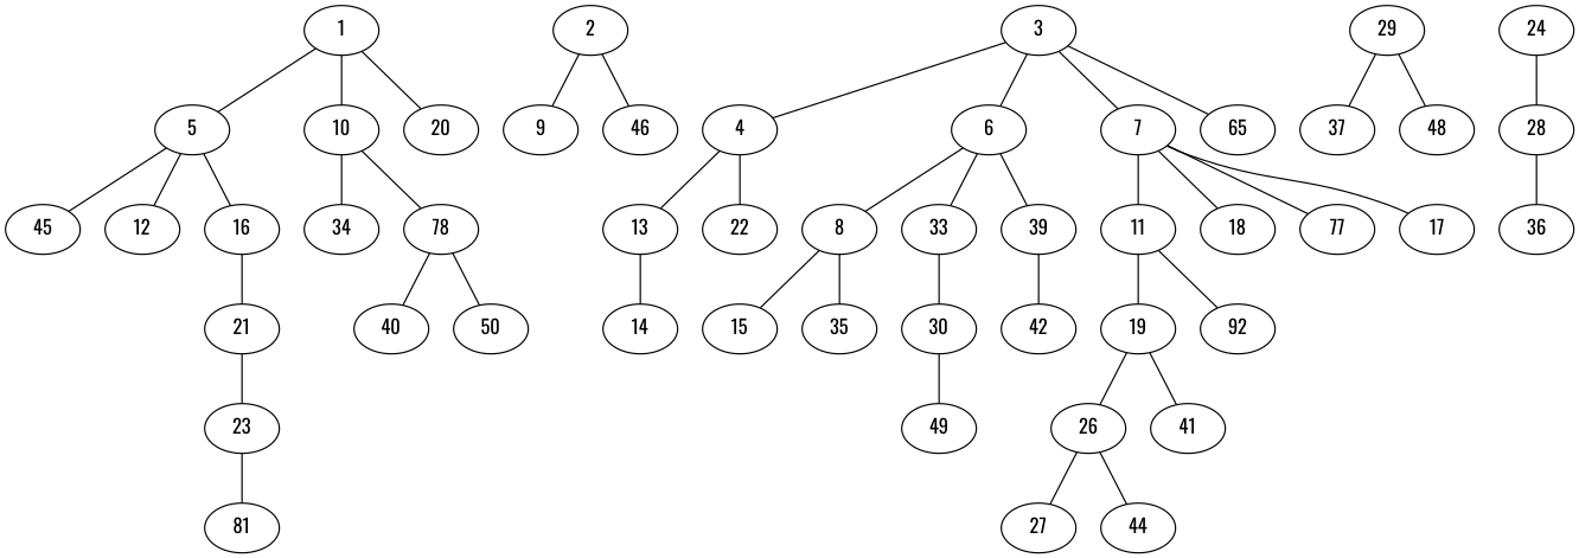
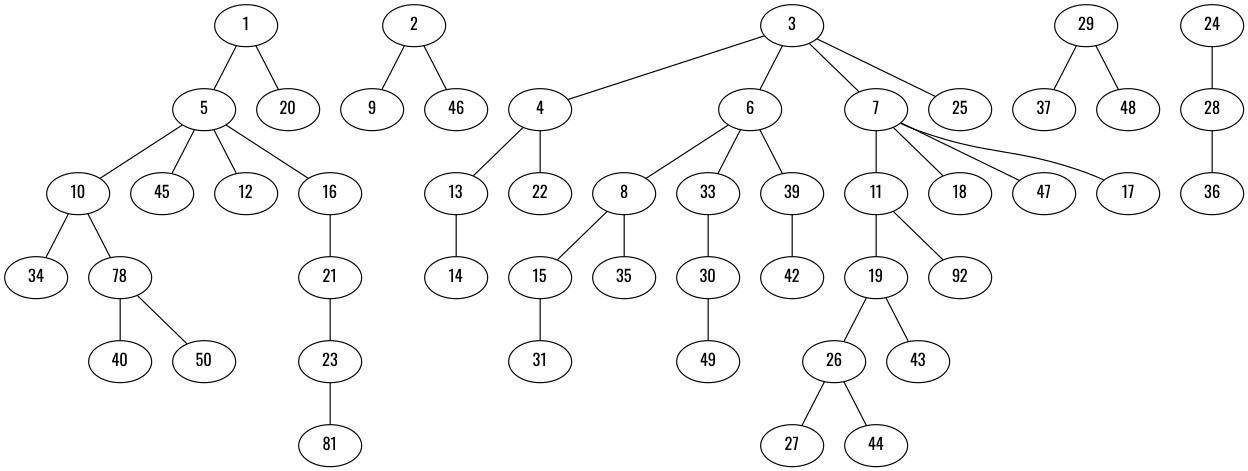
  graph {
    fontname=Oswald
    node [fontname=Oswald]
    edge [fontname=Oswald]
    1
    5
    10
    20
    2
    9
    46
    3
    4
    6
    7
-   25 [label=65]
+   25
    45
    12
    16
    34
    n17 [label=78]
    13
    22
    8
    33
    39
    11
    18
-   47 [label=77]
+   47
    17
    21
    40
    50
    14
    15
    35
    30
    49
    42
    19
    n37 [label=92]
    23
+   31
    26
-   43 [label=41]
+   43
    27
    44
    29
    37
    48
    24
    28
    36
    n50 [label=81]
    1 -- 5
-   1 -- 10
+   5 -- 10
    1 -- 20
    5 -- 45
    5 -- 12
    5 -- 16
    10 -- 34
    10 -- n17
    2 -- 9
    2 -- 46
    3 -- 4
    3 -- 6
    3 -- 7
    3 -- 25
    4 -- 13
    4 -- 22
    6 -- 8
    6 -- 33
    6 -- 39
    7 -- 11
    7 -- 18
    7 -- 47
    7 -- 17
    16 -- 21
    n17 -- 40
    n17 -- 50
    13 -- 14
    8 -- 15
    8 -- 35
    33 -- 30
    39 -- 42
    11 -- 19
    11 -- n37
    21 -- 23
+   15 -- 31
    30 -- 49
    19 -- 26
    19 -- 43
    23 -- n50
    26 -- 27
    26 -- 44
    29 -- 37
    29 -- 48
    24 -- 28
    28 -- 36
  }
